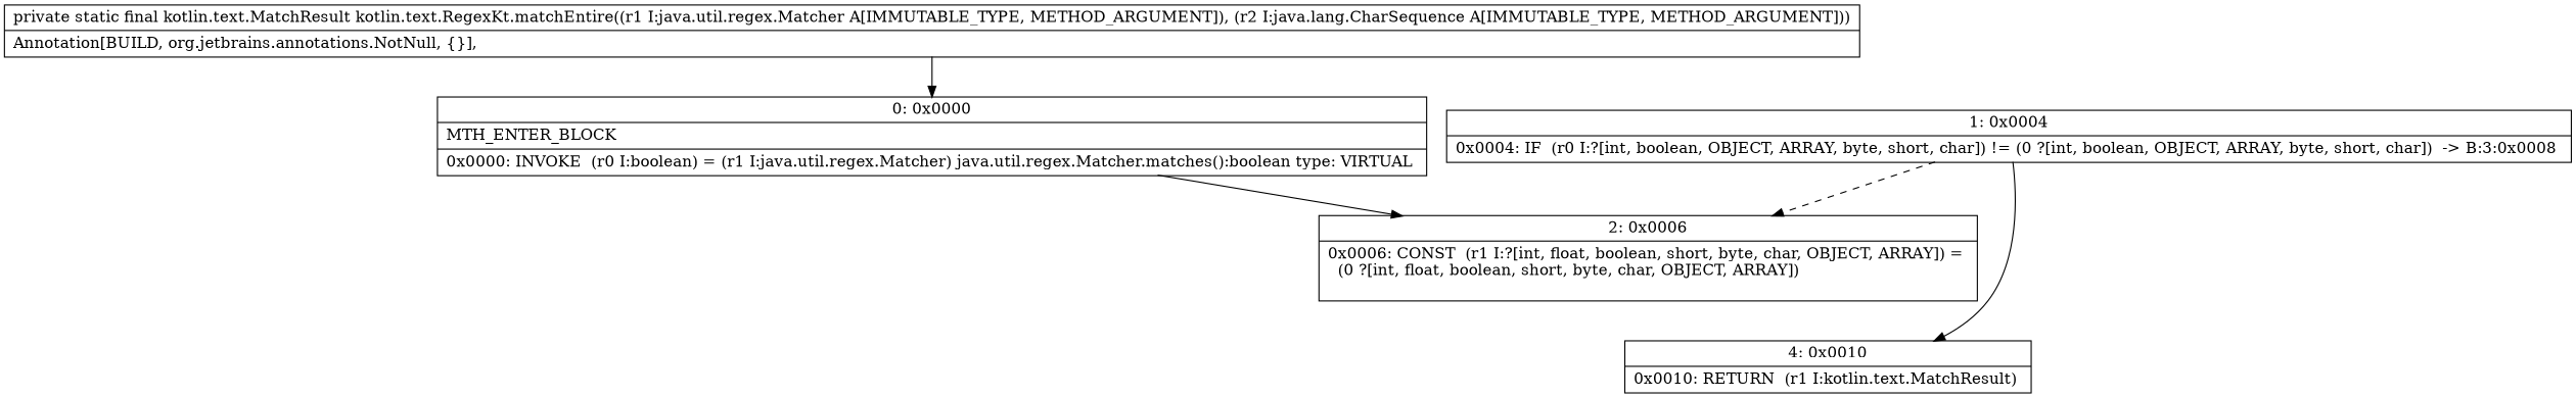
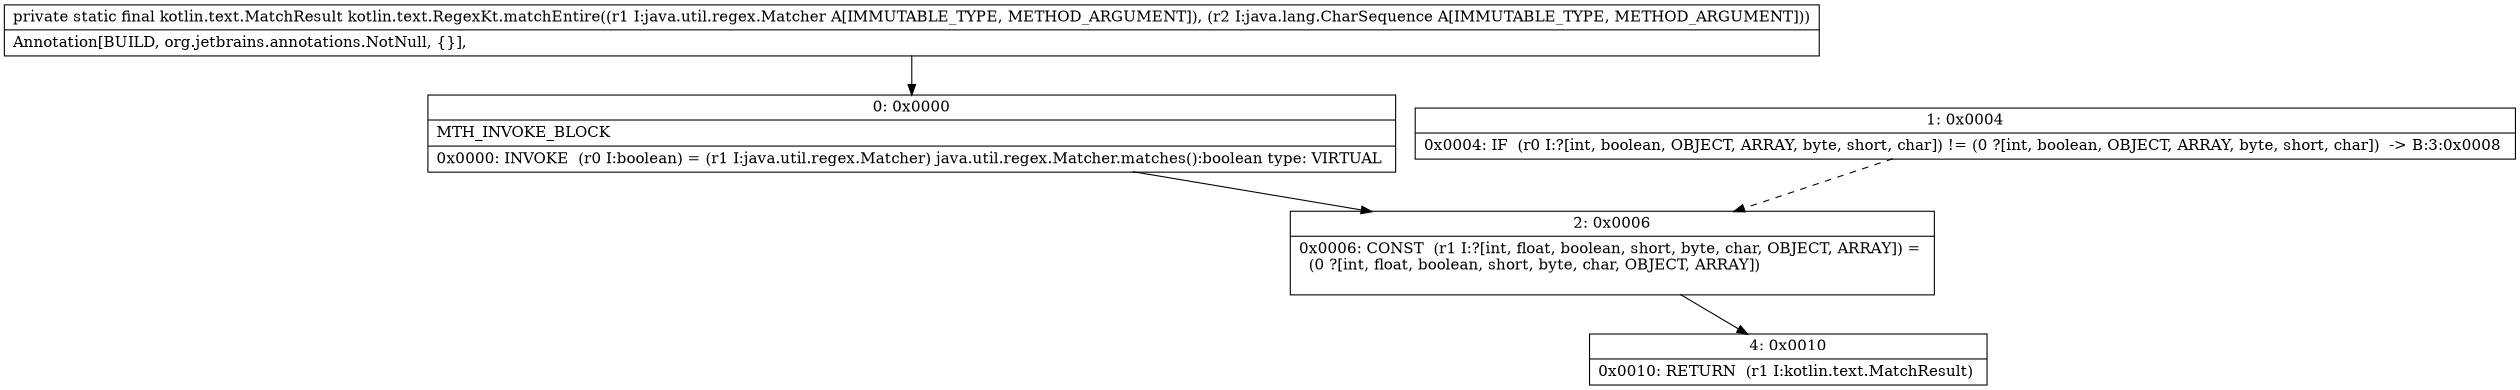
  digraph {
    node [shape=record]
-   n1 [label="{0\:\ 0x0000|MTH_ENTER_BLOCK\l|0x0000: INVOKE  (r0 I:boolean) = (r1 I:java.util.regex.Matcher) java.util.regex.Matcher.matches():boolean type: VIRTUAL \l}"]
+   n1 [label="{0\:\ 0x0000|MTH_INVOKE_BLOCK\l|0x0000: INVOKE  (r0 I:boolean) = (r1 I:java.util.regex.Matcher) java.util.regex.Matcher.matches():boolean type: VIRTUAL \l}"]
    n2 [label="{2\:\ 0x0006|0x0006: CONST  (r1 I:?[int, float, boolean, short, byte, char, OBJECT, ARRAY]) = \l  (0 ?[int, float, boolean, short, byte, char, OBJECT, ARRAY])\l \l}"]
    n3 [label="{1\:\ 0x0004|0x0004: IF  (r0 I:?[int, boolean, OBJECT, ARRAY, byte, short, char]) != (0 ?[int, boolean, OBJECT, ARRAY, byte, short, char])  \-\> B:3:0x0008 \l}"]
    n4 [label="{4\:\ 0x0010|0x0010: RETURN  (r1 I:kotlin.text.MatchResult) \l}"]
    n5 [label="{private static final kotlin.text.MatchResult kotlin.text.RegexKt.matchEntire((r1 I:java.util.regex.Matcher A[IMMUTABLE_TYPE, METHOD_ARGUMENT]), (r2 I:java.lang.CharSequence A[IMMUTABLE_TYPE, METHOD_ARGUMENT]))  | Annotation[BUILD, org.jetbrains.annotations.NotNull, \{\}], \l}"]
    n1 -> n2
-   n3 -> n4
+   n2 -> n4
    n3 -> n2 [style=dashed]
    n5 -> n1
  }
